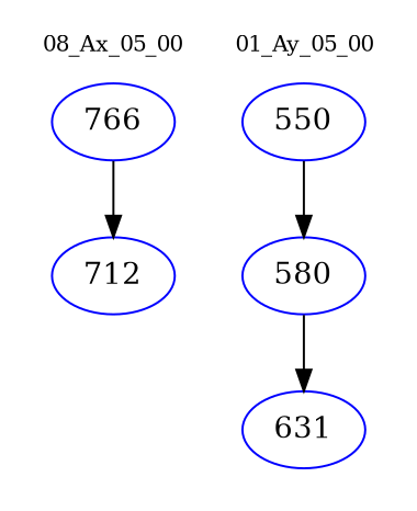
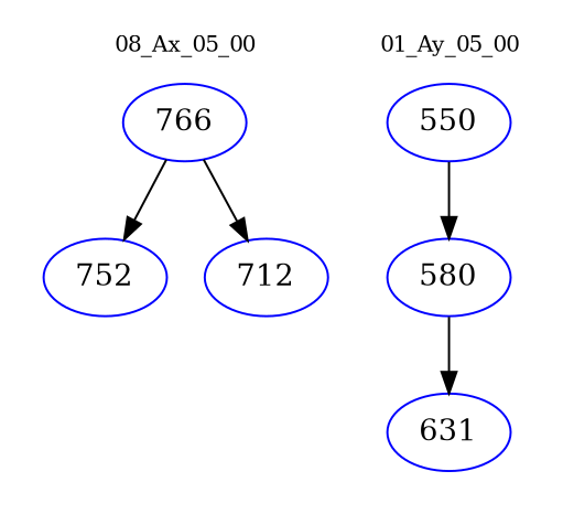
  digraph {
    node [color=blue]
    edge [color=black]
    n1 [label=766]
+   n2 [label=752]
    n3 [label=712]
    n4 [label=580]
    n5 [label=631]
    n6 [label=550]
    subgraph cluster_1 {
      color=white
      fontsize=10
      label="08_Ax_05_00"
      n1
+     n2
      n3
    }
    subgraph cluster_2 {
      color=white
      fontsize=10
      label="01_Ay_05_00"
      n4
      n5
      n6
    }
+   n1 -> n2
    n1 -> n3
    n4 -> n5
    n6 -> n4
  }
